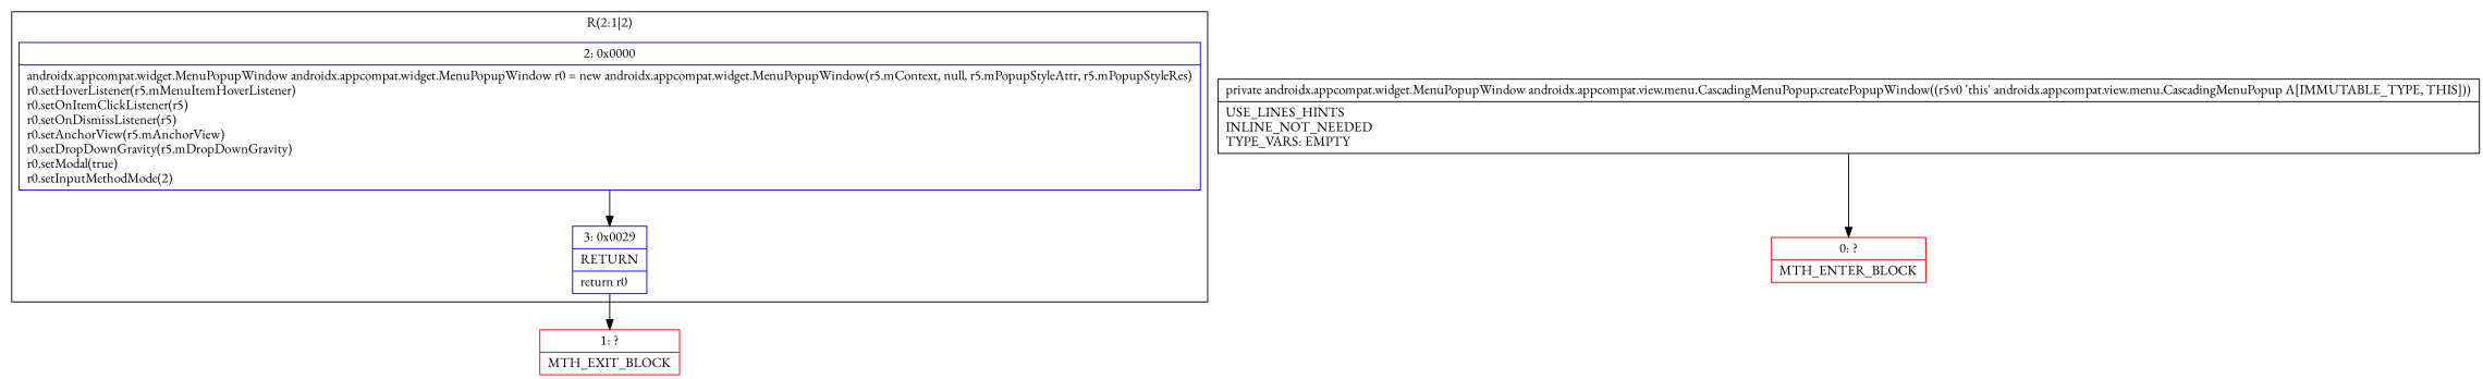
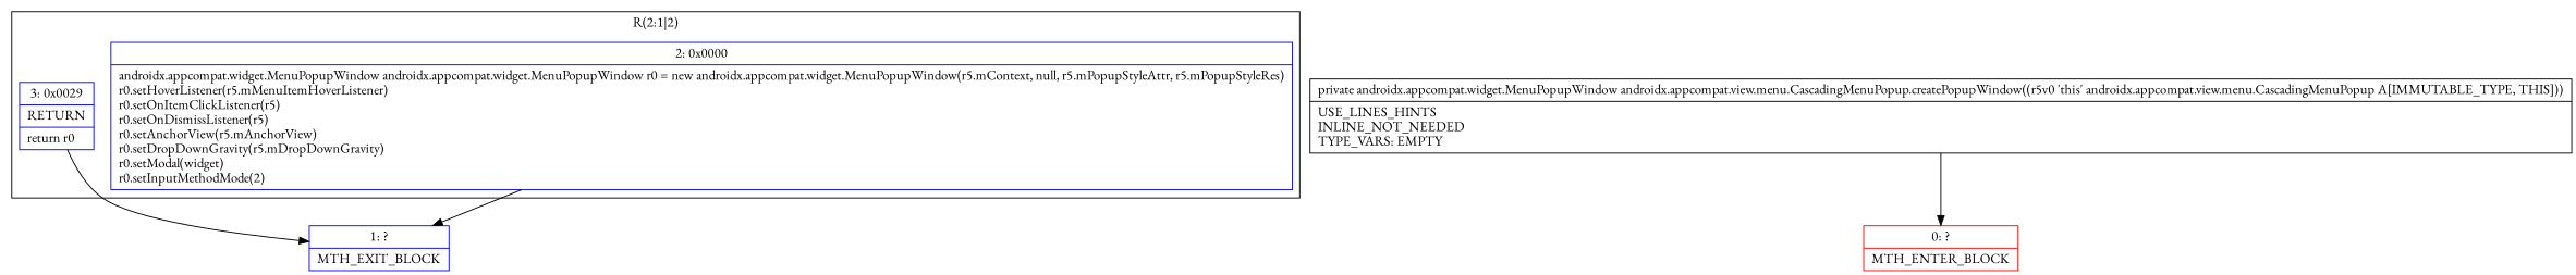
  digraph {
    fontname="EB Garamond"
    node [color=blue fontname="EB Garamond" shape=record]
    edge [fontname="EB Garamond"]
-   n1 [label="{2\:\ 0x0000|androidx.appcompat.widget.MenuPopupWindow androidx.appcompat.widget.MenuPopupWindow r0 = new androidx.appcompat.widget.MenuPopupWindow(r5.mContext, null, r5.mPopupStyleAttr, r5.mPopupStyleRes)\lr0.setHoverListener(r5.mMenuItemHoverListener)\lr0.setOnItemClickListener(r5)\lr0.setOnDismissListener(r5)\lr0.setAnchorView(r5.mAnchorView)\lr0.setDropDownGravity(r5.mDropDownGravity)\lr0.setModal(true)\lr0.setInputMethodMode(2)\l}"]
+   n1 [label="{2\:\ 0x0000|androidx.appcompat.widget.MenuPopupWindow androidx.appcompat.widget.MenuPopupWindow r0 = new androidx.appcompat.widget.MenuPopupWindow(r5.mContext, null, r5.mPopupStyleAttr, r5.mPopupStyleRes)\lr0.setHoverListener(r5.mMenuItemHoverListener)\lr0.setOnItemClickListener(r5)\lr0.setOnDismissListener(r5)\lr0.setAnchorView(r5.mAnchorView)\lr0.setDropDownGravity(r5.mDropDownGravity)\lr0.setModal(widget)\lr0.setInputMethodMode(2)\l}"]
    n2 [label="{3\:\ 0x0029|RETURN\l|return r0\l}"]
-   n3 [color=red label="{1\:\ ?|MTH_EXIT_BLOCK\l}"]
+   n3 [label="{1\:\ ?|MTH_EXIT_BLOCK\l}"]
    n4 [color=red label="{0\:\ ?|MTH_ENTER_BLOCK\l}"]
    n5 [label="{private androidx.appcompat.widget.MenuPopupWindow androidx.appcompat.view.menu.CascadingMenuPopup.createPopupWindow((r5v0 'this' androidx.appcompat.view.menu.CascadingMenuPopup A[IMMUTABLE_TYPE, THIS]))  | USE_LINES_HINTS\lINLINE_NOT_NEEDED\lTYPE_VARS: EMPTY\l}" color=""]
    subgraph cluster_1 {
      label="R(2:1|2)"
      n1
      n2
    }
-   n1 -> n2
+   n1 -> n3
    n2 -> n3
    n5 -> n4
  }
